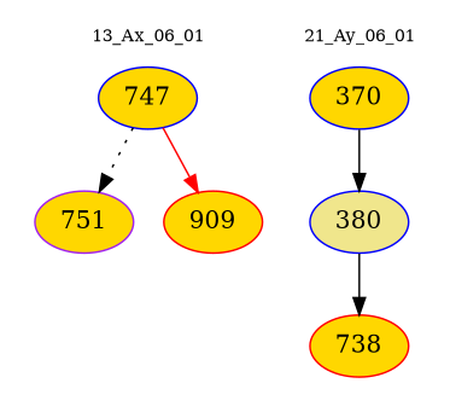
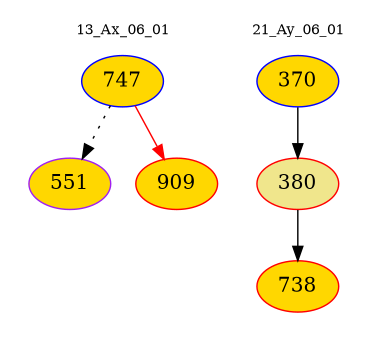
  digraph {
    node [color=blue fillcolor=gold style=filled]
    edge [color=black style=solid]
    n1 [label=747]
-   n2 [color=purple label=751]
+   n2 [color=purple label=551]
    n3 [color=red label=909]
-   n4 [fillcolor=khaki label=380]
+   n4 [color=red fillcolor=khaki label=380]
    n5 [label=370]
    n6 [color=red label=738]
    subgraph cluster_1 {
      color=white
      fontsize=10
      label="13_Ax_06_01"
      n1
      n2
      n3
    }
    subgraph cluster_2 {
      color=white
      fontsize=10
      label="21_Ay_06_01"
      n4
      n5
      n6
    }
    n1 -> n2 [style=dotted]
    n1 -> n3 [color=red]
    n4 -> n6
    n5 -> n4
  }
